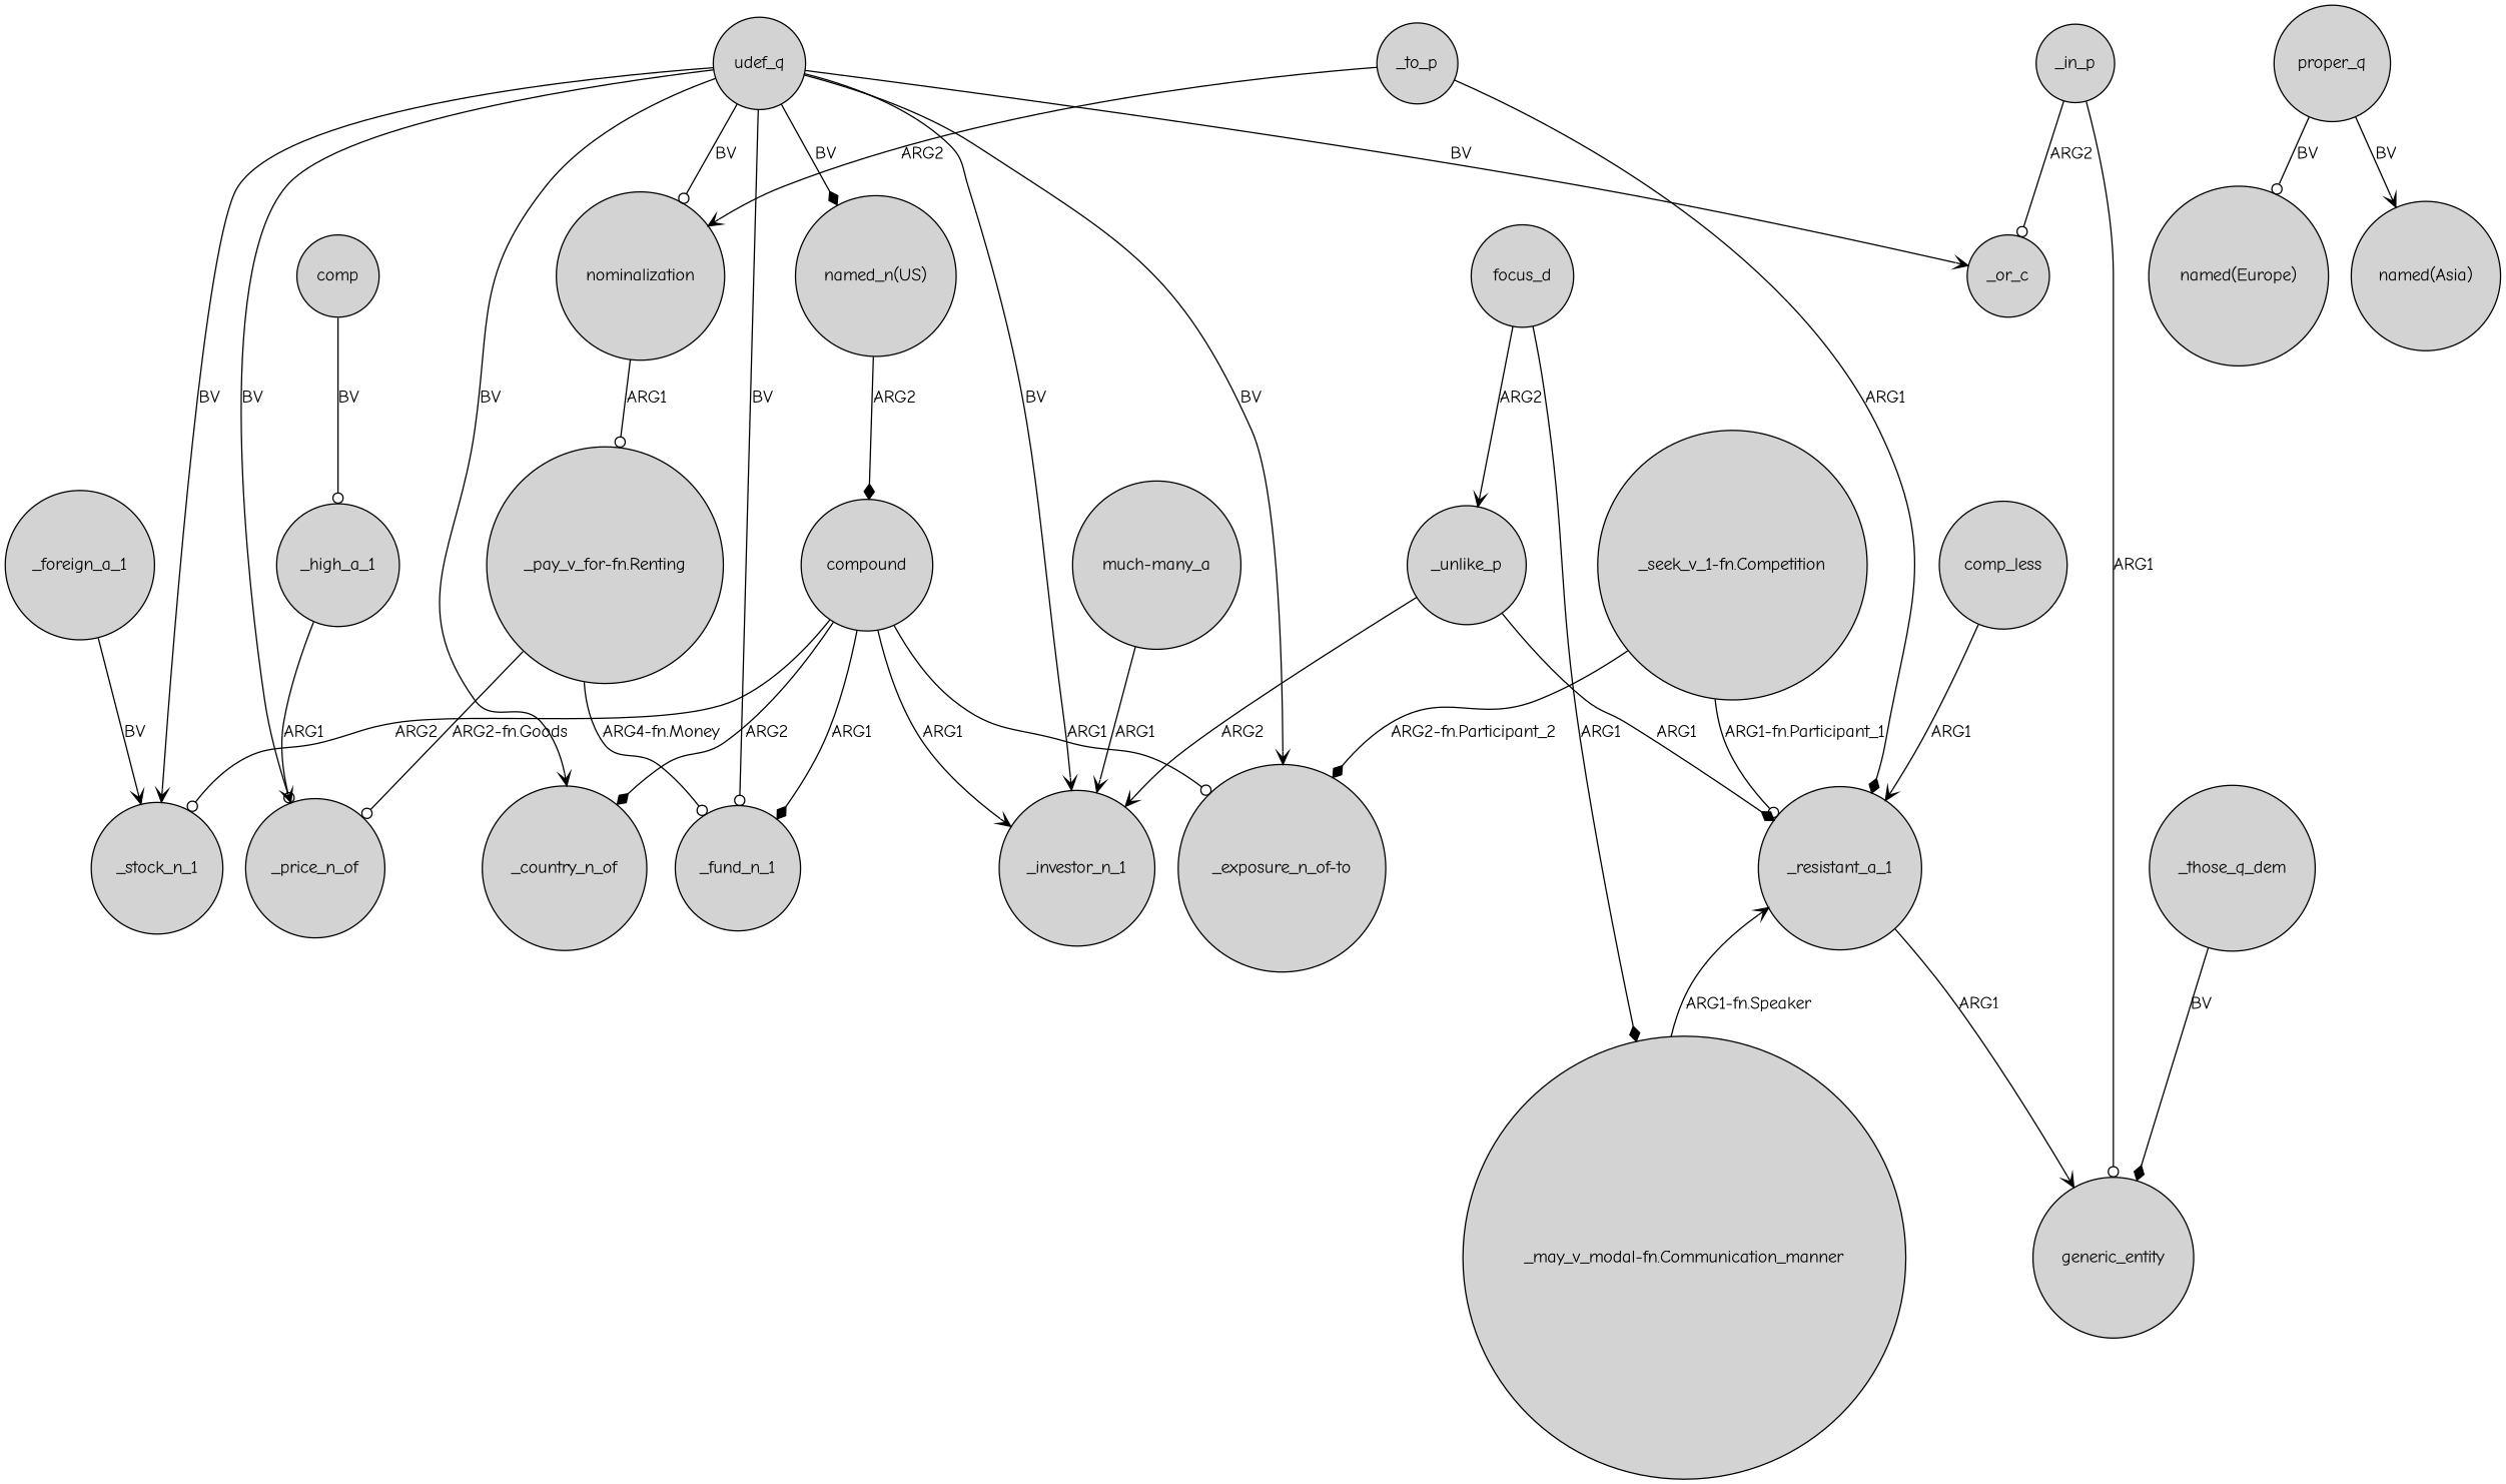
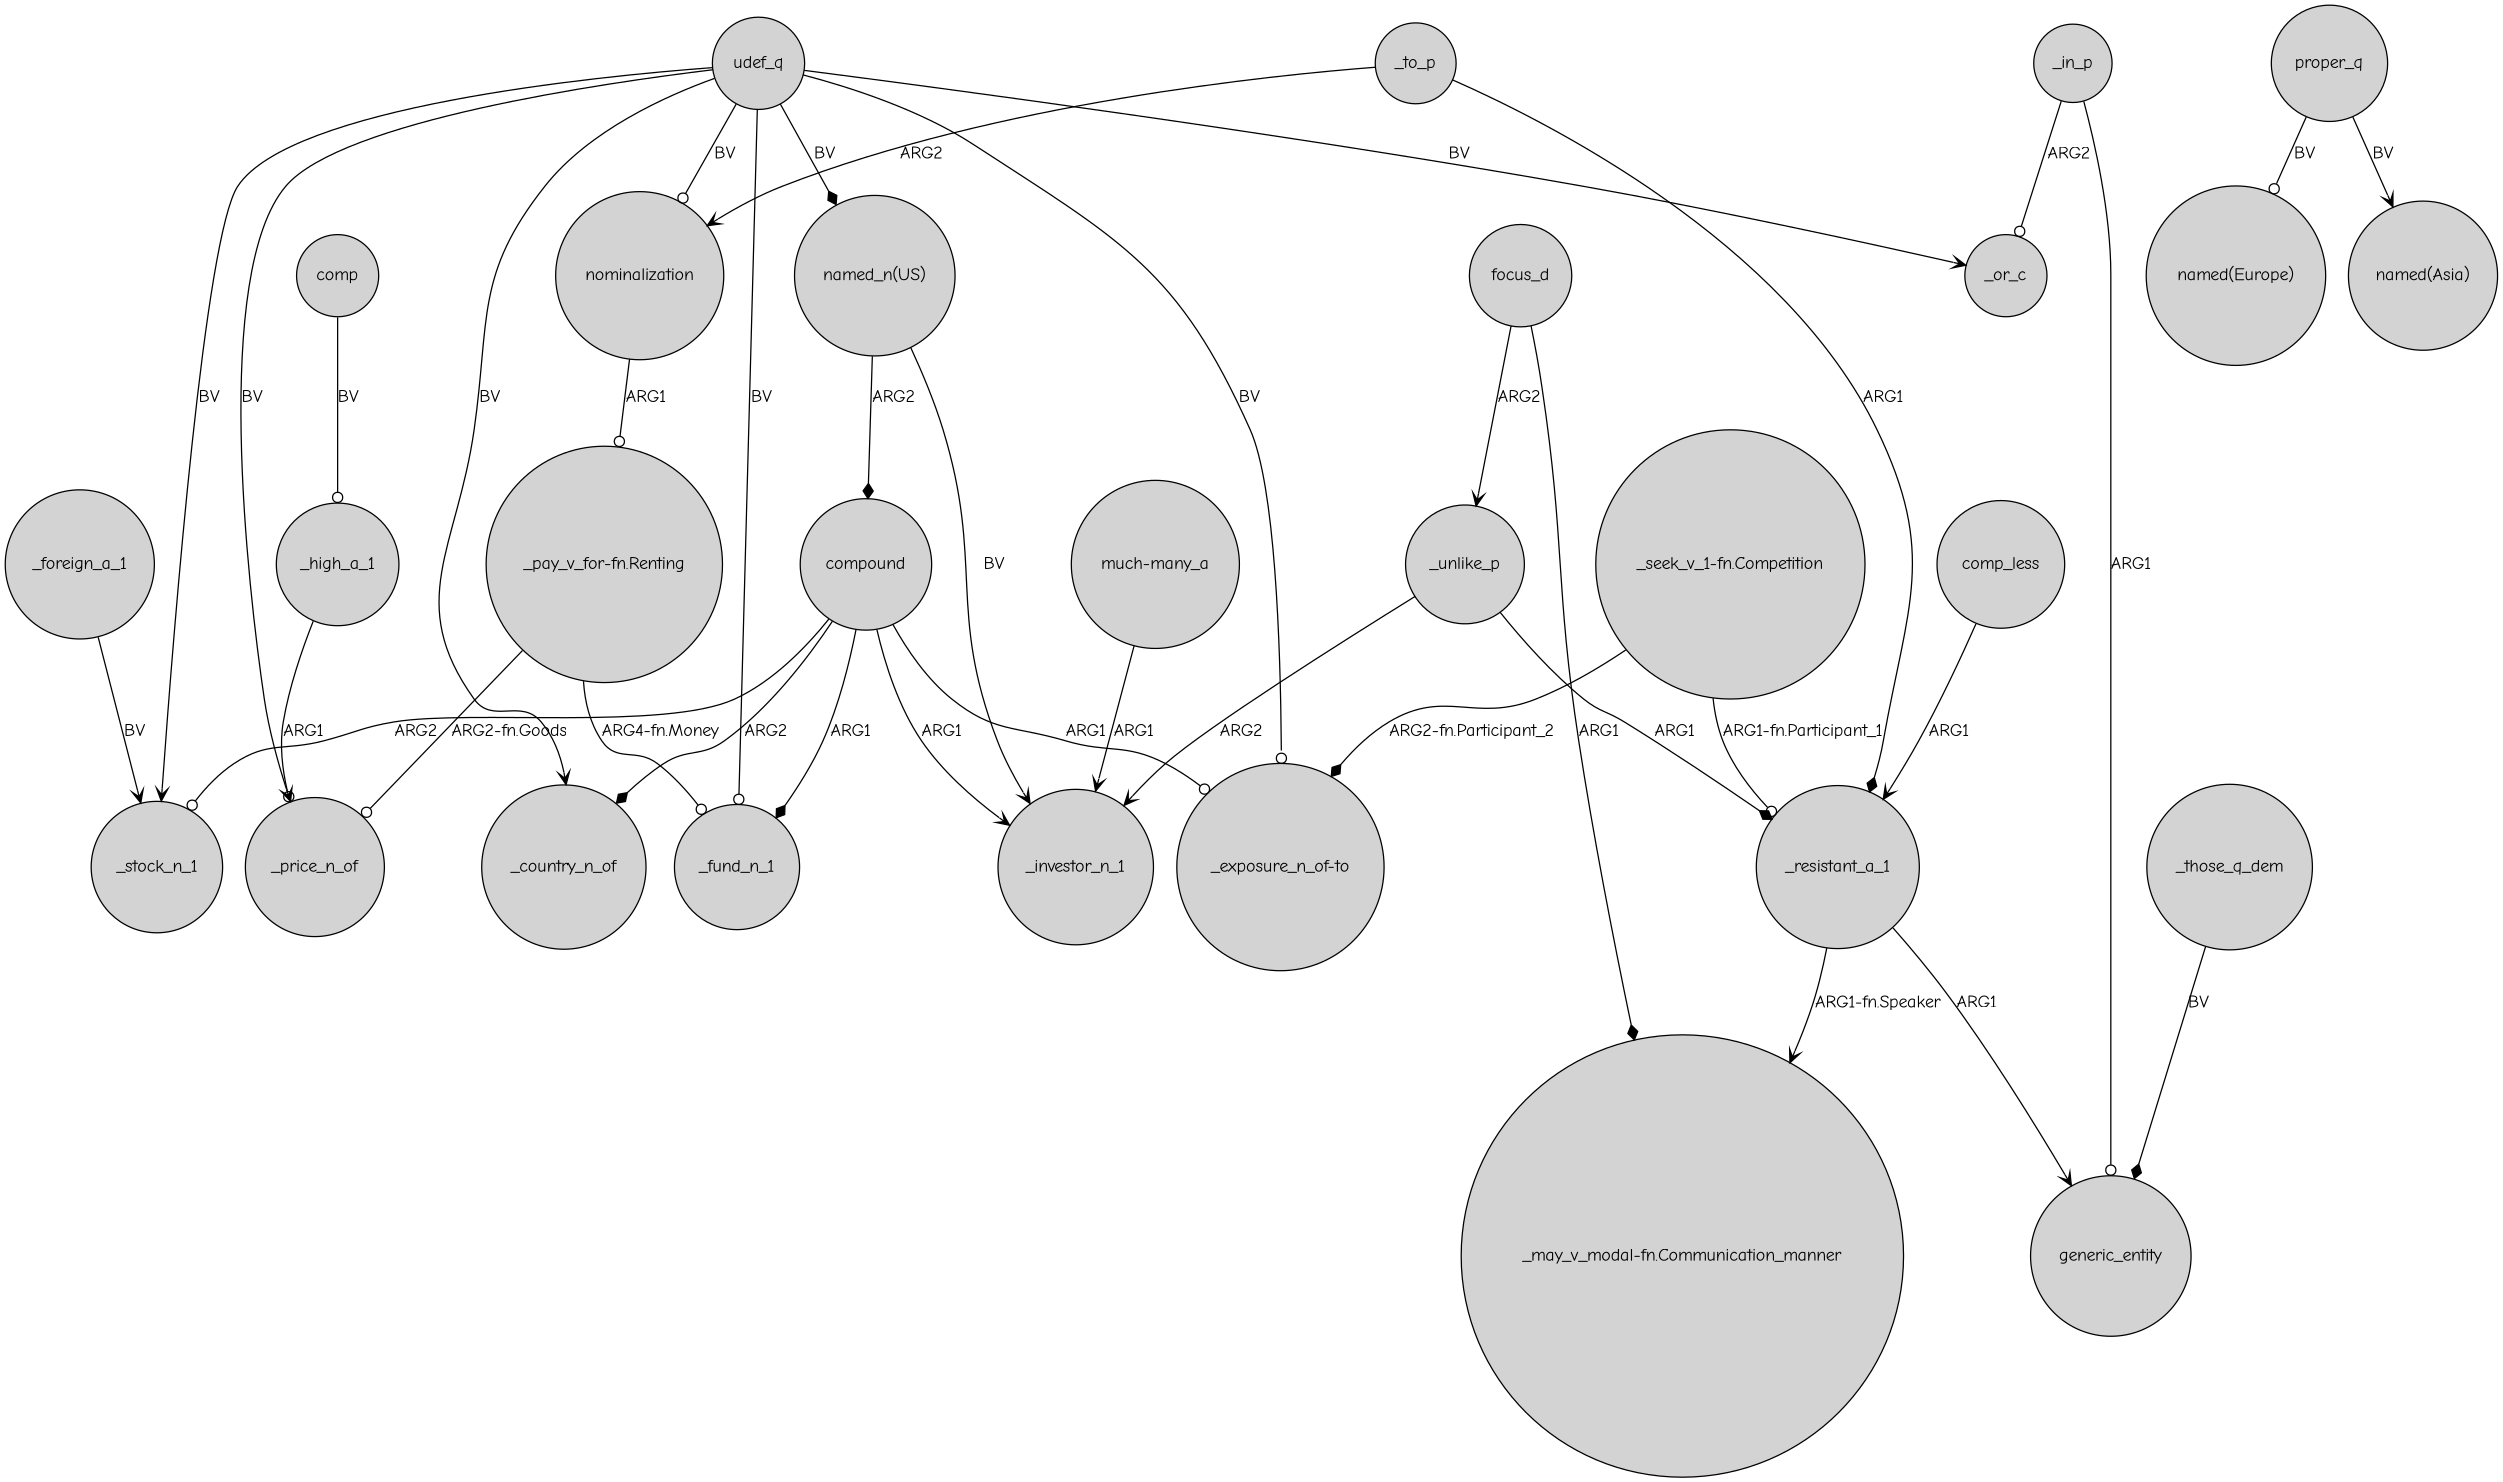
  digraph {
    fontname="Comic Neue"
    node [fontname="Comic Neue" shape=circle style=filled]
    edge [arrowhead=vee fontname="Comic Neue"]
    comp_less
    _resistant_a_1
    generic_entity
    focus_d
    _unlike_p
    "_may_v_modal-fn.Communication_manner"
    _investor_n_1
    _in_p
    _or_c
    proper_q
    "named(Europe)"
    "named(Asia)"
    "_pay_v_for-fn.Renting"
    _price_n_of
    _fund_n_1
    udef_q
    _stock_n_1
    "_exposure_n_of-to"
    _country_n_of
    nominalization
    "named_n(US)"
    compound
    _foreign_a_1
    comp
    _high_a_1
    "_seek_v_1-fn.Competition"
    _those_q_dem
    "much-many_a"
    _to_p
    comp_less -> _resistant_a_1 [label=ARG1]
    _resistant_a_1 -> generic_entity [label=ARG1]
    focus_d -> _unlike_p [label=ARG2]
    focus_d -> "_may_v_modal-fn.Communication_manner" [arrowhead=diamond label=ARG1]
    _unlike_p -> _resistant_a_1 [arrowhead=diamond label=ARG1]
    _unlike_p -> _investor_n_1 [label=ARG2]
-   "_may_v_modal-fn.Communication_manner" -> _resistant_a_1 [label="ARG1-fn.Speaker"]
+   _resistant_a_1 -> "_may_v_modal-fn.Communication_manner" [label="ARG1-fn.Speaker"]
    _in_p -> generic_entity [arrowhead=odot label=ARG1]
    _in_p -> _or_c [arrowhead=odot label=ARG2]
    proper_q -> "named(Europe)" [arrowhead=odot label=BV]
    proper_q -> "named(Asia)" [label=BV]
    "_pay_v_for-fn.Renting" -> _price_n_of [arrowhead=odot label="ARG2-fn.Goods"]
    "_pay_v_for-fn.Renting" -> _fund_n_1 [arrowhead=odot label="ARG4-fn.Money"]
-   udef_q -> _investor_n_1 [label=BV]
+   "named_n(US)" -> _investor_n_1 [label=BV]
    udef_q -> _or_c [label=BV]
    udef_q -> _price_n_of [label=BV]
    udef_q -> _fund_n_1 [arrowhead=odot label=BV]
    udef_q -> _stock_n_1 [label=BV]
-   udef_q -> "_exposure_n_of-to" [label=BV]
+   udef_q -> "_exposure_n_of-to" [arrowhead=odot label=BV]
    udef_q -> _country_n_of [label=BV]
    udef_q -> nominalization [arrowhead=odot label=BV]
    udef_q -> "named_n(US)" [arrowhead=diamond label=BV]
    nominalization -> "_pay_v_for-fn.Renting" [arrowhead=odot label=ARG1]
    "named_n(US)" -> compound [arrowhead=diamond label=ARG2]
    compound -> _investor_n_1 [label=ARG1]
    compound -> _fund_n_1 [arrowhead=diamond label=ARG1]
    compound -> _stock_n_1 [arrowhead=odot label=ARG2]
    compound -> "_exposure_n_of-to" [arrowhead=odot label=ARG1]
    compound -> _country_n_of [arrowhead=diamond label=ARG2]
    _foreign_a_1 -> _stock_n_1 [label=BV]
    comp -> _high_a_1 [arrowhead=odot label=BV]
    _high_a_1 -> _price_n_of [arrowhead=odot label=ARG1]
    "_seek_v_1-fn.Competition" -> _resistant_a_1 [arrowhead=odot label="ARG1-fn.Participant_1"]
    "_seek_v_1-fn.Competition" -> "_exposure_n_of-to" [arrowhead=diamond label="ARG2-fn.Participant_2"]
    _those_q_dem -> generic_entity [arrowhead=diamond label=BV]
    "much-many_a" -> _investor_n_1 [label=ARG1]
    _to_p -> _resistant_a_1 [arrowhead=diamond label=ARG1]
    _to_p -> nominalization [label=ARG2]
  }
